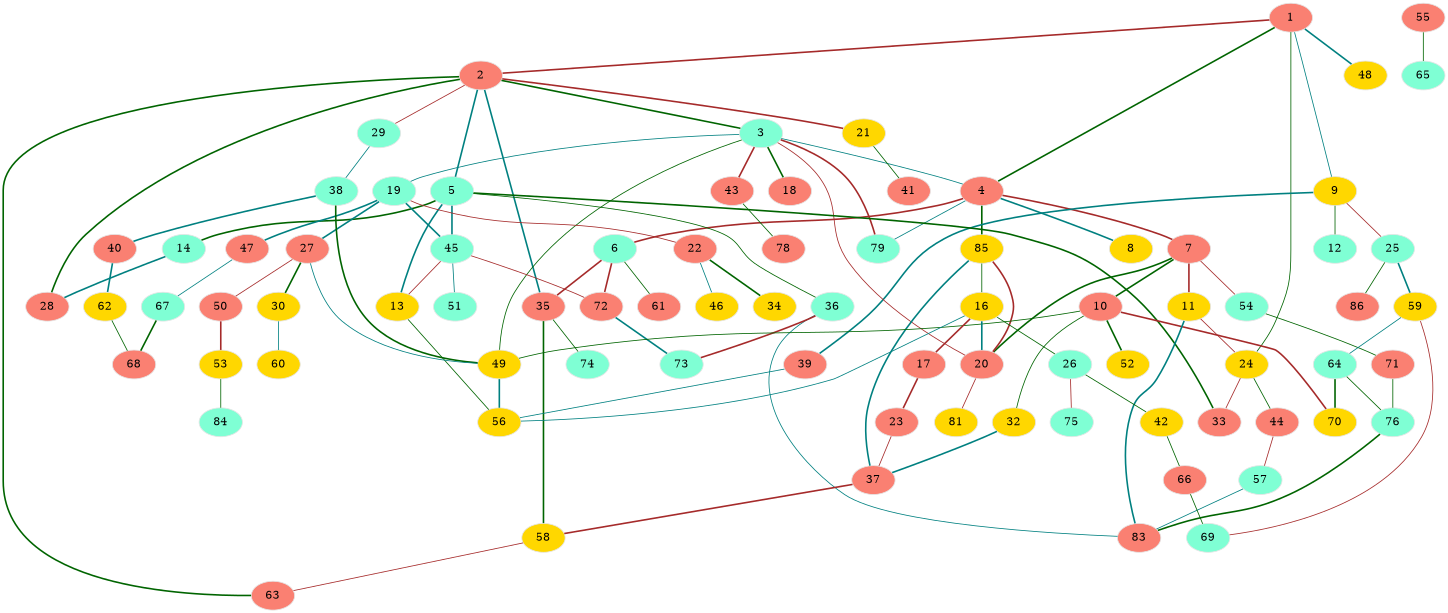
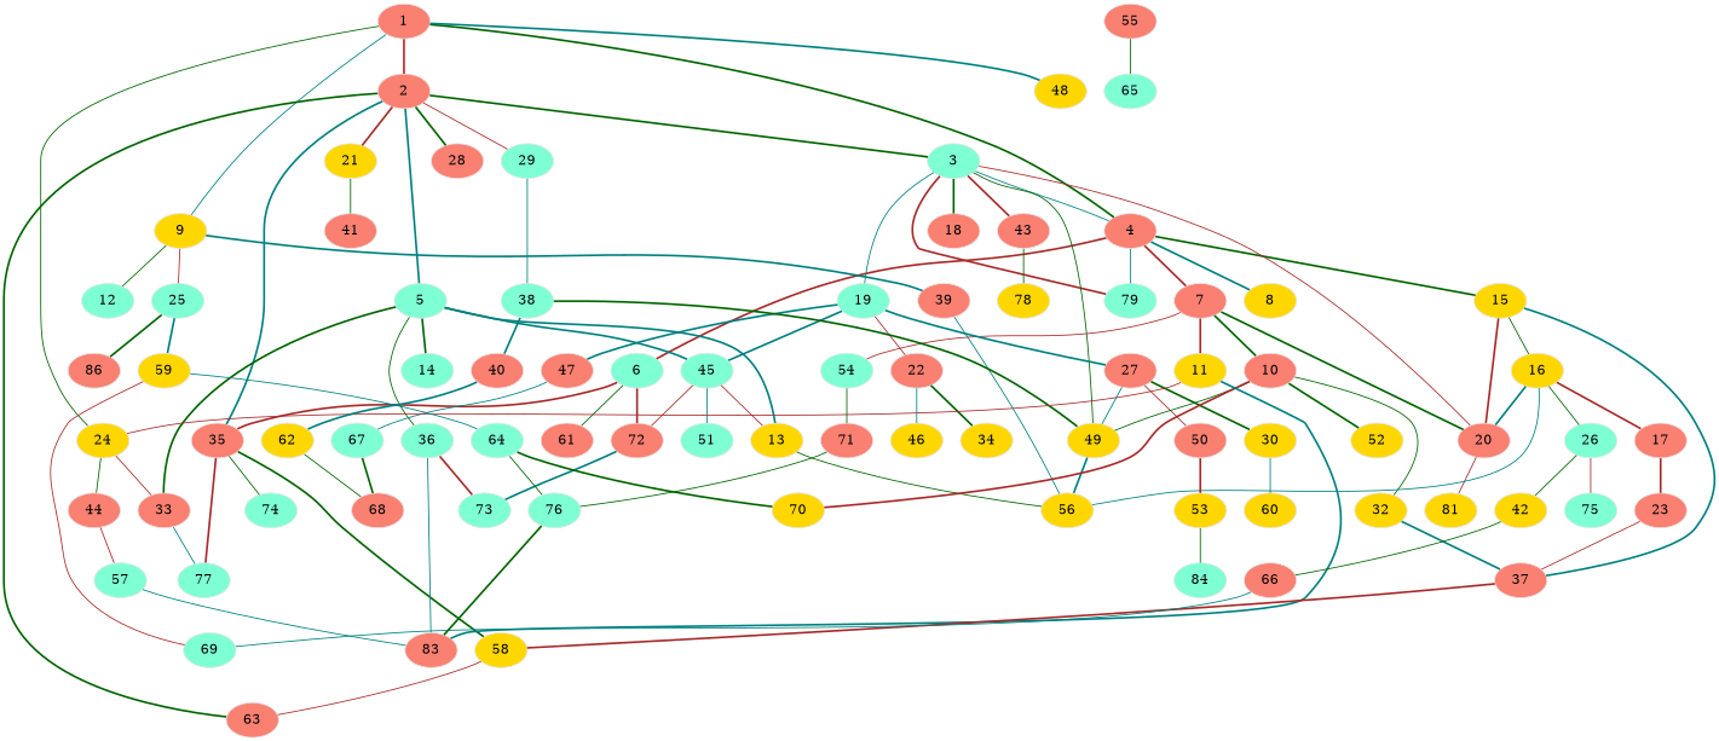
  graph {
    node [color=gray90 fillcolor=salmon style=filled]
    edge [color=darkgreen style=solid]
    1
    2
    4
    9 [fillcolor=gold]
    24 [fillcolor=gold]
    48 [fillcolor=gold]
    3 [fillcolor=aquamarine]
    5 [fillcolor=aquamarine]
    21 [fillcolor=gold]
    28
    29 [fillcolor=aquamarine]
    35
    63
    79 [fillcolor=aquamarine]
    6 [fillcolor=aquamarine]
    7
    8 [fillcolor=gold]
-   15 [fillcolor=gold label=85]
+   15 [fillcolor=gold]
    12 [fillcolor=aquamarine]
    25 [fillcolor=aquamarine]
    39
    33
    44
    18
    19 [fillcolor=aquamarine]
    20
    43
    49 [fillcolor=gold]
    13 [fillcolor=gold]
    14 [fillcolor=aquamarine]
    36 [fillcolor=aquamarine]
    45 [fillcolor=aquamarine]
    41
    38 [fillcolor=aquamarine]
+   77 [fillcolor=aquamarine]
    58 [fillcolor=gold]
    74 [fillcolor=aquamarine]
    22
    27
    47
    81 [fillcolor=gold]
-   78
+   78 [fillcolor=gold]
    56 [fillcolor=gold]
    61
    72
    10
    11 [fillcolor=gold]
    54 [fillcolor=aquamarine]
    16 [fillcolor=gold]
    37
    83
    73 [fillcolor=aquamarine]
    51 [fillcolor=aquamarine]
    32 [fillcolor=gold]
    52 [fillcolor=gold]
    70 [fillcolor=gold]
    71
    59 [fillcolor=gold]
    n59 [label=86]
    17
    26 [fillcolor=aquamarine]
    23
    42 [fillcolor=gold]
    75 [fillcolor=aquamarine]
    34 [fillcolor=gold]
    46 [fillcolor=gold]
    30 [fillcolor=gold]
    50
    67 [fillcolor=aquamarine]
    57 [fillcolor=aquamarine]
    64 [fillcolor=aquamarine]
    69 [fillcolor=aquamarine]
    66
    60 [fillcolor=gold]
    53 [fillcolor=gold]
    40
    65 [fillcolor=aquamarine]
    55
    62 [fillcolor=gold]
    68
    84 [fillcolor=aquamarine]
    76 [fillcolor=aquamarine]
    1 -- 2 [color=brown style=bold]
    1 -- 4 [style=bold]
    1 -- 9 [color=teal]
    1 -- 24
    1 -- 48 [color=teal style=bold]
    2 -- 3 [style=bold]
    2 -- 5 [color=teal style=bold]
    2 -- 21 [color=brown style=bold]
    2 -- 28 [style=bold]
    2 -- 29 [color=brown]
    2 -- 35 [color=teal style=bold]
    2 -- 63 [style=bold]
    4 -- 79 [color=teal]
    4 -- 6 [color=brown style=bold]
    4 -- 7 [color=brown style=bold]
    4 -- 8 [color=teal style=bold]
    4 -- 15 [style=bold]
    9 -- 12
    9 -- 25 [color=brown]
    9 -- 39 [color=teal style=bold]
    24 -- 33 [color=brown]
    24 -- 44
    3 -- 4 [color=teal]
    3 -- 79 [color=brown style=bold]
    3 -- 18 [style=bold]
    3 -- 19 [color=teal]
    3 -- 20 [color=brown]
    3 -- 43 [color=brown style=bold]
    3 -- 49
    5 -- 33 [style=bold]
    5 -- 13 [color=teal style=bold]
    5 -- 14 [style=bold]
    5 -- 36
    5 -- 45 [color=teal style=bold]
    21 -- 41
    29 -- 38 [color=teal]
+   35 -- 77 [color=brown style=bold]
    35 -- 58 [style=bold]
    35 -- 74
    6 -- 35 [color=brown style=bold]
    6 -- 61
    6 -- 72 [color=brown style=bold]
    7 -- 20 [style=bold]
    7 -- 10 [style=bold]
    7 -- 11 [color=brown style=bold]
    7 -- 54 [color=brown]
    15 -- 20 [color=brown style=bold]
    15 -- 16
    15 -- 37 [color=teal style=bold]
    25 -- 59 [color=teal style=bold]
-   25 -- n59
+   25 -- n59 [style=bold]
    39 -- 56 [color=teal]
+   33 -- 77 [color=teal]
    44 -- 57 [color=brown]
    19 -- 45 [color=teal style=bold]
    19 -- 22 [color=brown]
    19 -- 27 [color=teal style=bold]
    19 -- 47 [color=teal style=bold]
    20 -- 81 [color=brown]
    43 -- 78
    49 -- 56 [color=teal style=bold]
    13 -- 56
-   14 -- 28 [color=teal style=bold]
    36 -- 83 [color=teal]
    36 -- 73 [color=brown style=bold]
    45 -- 13 [color=brown]
    45 -- 72 [color=brown]
    45 -- 51 [color=teal]
    38 -- 49 [style=bold]
    38 -- 40 [color=teal style=bold]
    58 -- 63 [color=brown]
    22 -- 34 [style=bold]
    22 -- 46 [color=teal]
    27 -- 49 [color=teal]
    27 -- 30 [style=bold]
    27 -- 50 [color=brown]
    47 -- 67 [color=teal]
    72 -- 73 [color=teal style=bold]
    10 -- 49
    10 -- 32
    10 -- 52 [style=bold]
    10 -- 70 [color=brown style=bold]
    11 -- 24 [color=brown]
    11 -- 83 [color=teal style=bold]
    54 -- 71
    16 -- 20 [color=teal style=bold]
    16 -- 56 [color=teal]
    16 -- 17 [color=brown style=bold]
    16 -- 26
    37 -- 58 [color=brown style=bold]
    32 -- 37 [color=teal style=bold]
    71 -- 76
    59 -- 64 [color=teal]
    59 -- 69 [color=brown]
    17 -- 23 [color=brown style=bold]
    26 -- 42
    26 -- 75 [color=brown]
    23 -- 37 [color=brown]
    42 -- 66
    30 -- 60 [color=teal]
    50 -- 53 [color=brown style=bold]
    67 -- 68 [style=bold]
    57 -- 83 [color=teal]
    64 -- 70 [style=bold]
    64 -- 76
-   66 -- 69
+   66 -- 69 [color=teal]
    53 -- 84
    40 -- 62 [color=teal style=bold]
    55 -- 65
    62 -- 68
    76 -- 83 [style=bold]
  }
